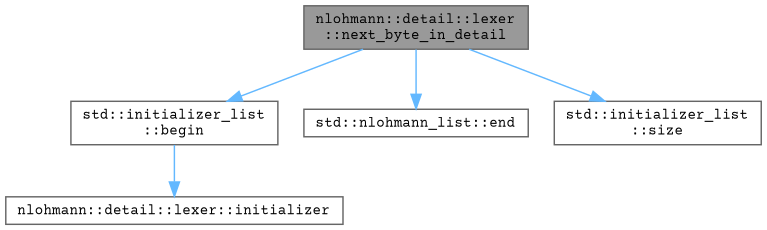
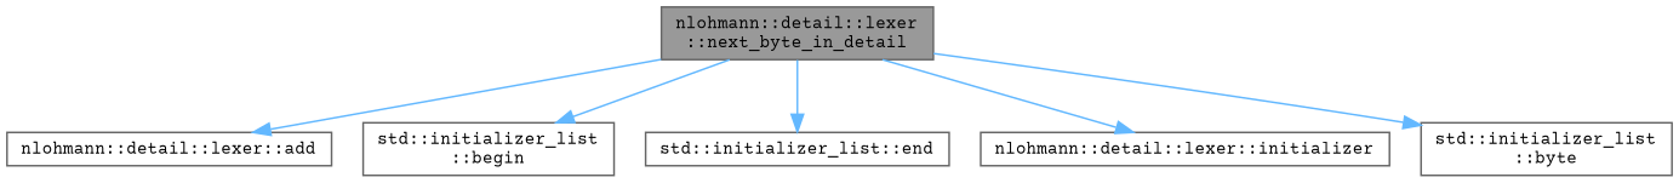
  digraph {
    fontname="Courier Prime"
    rankdir=TB
    node [color=grey40 fillcolor=white fontname="Courier Prime" fontsize=10 shape=box style=filled]
    edge [color=steelblue1 fontname="Courier Prime" fontsize=10 labelfontname=Helvetica labelfontsize=10 style=solid]
    n1 [color=gray40 fillcolor=grey60 fontcolor=black height=0.2 label="nlohmann::detail::lexer\l::next_byte_in_detail" width=0.4]
+   n2 [height=0.2 label="nlohmann::detail::lexer::add" width=0.4]
    n3 [height=0.2 label="std::initializer_list\l::begin" width=0.4]
-   n4 [height=0.2 label="std::nlohmann_list::end" width=0.4]
+   n4 [height=0.2 label="std::initializer_list::end" width=0.4]
    n5 [height=0.2 label="nlohmann::detail::lexer::initializer" width=0.4]
-   n6 [height=0.2 label="std::initializer_list\l::size" width=0.4]
+   n6 [height=0.2 label="std::initializer_list\l::byte" width=0.4]
+   n1 -> n2
    n1 -> n3
    n1 -> n4
-   n3 -> n5
+   n1 -> n5
    n1 -> n6
  }
